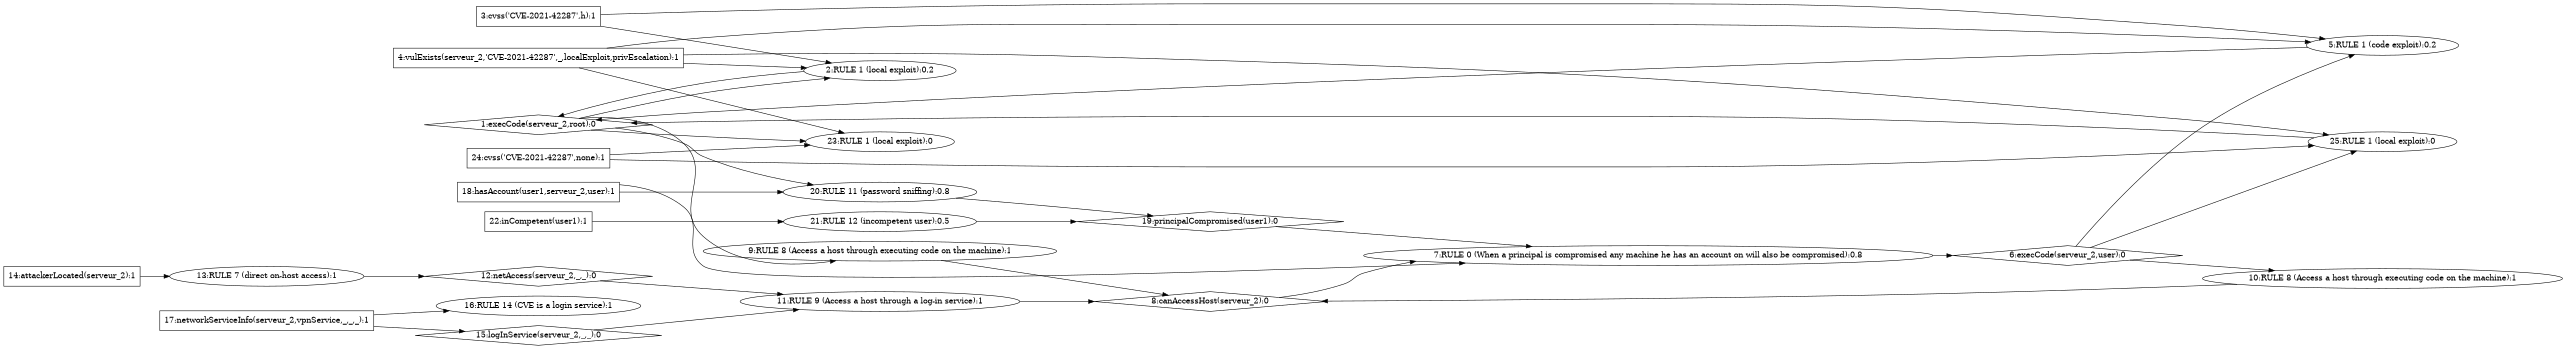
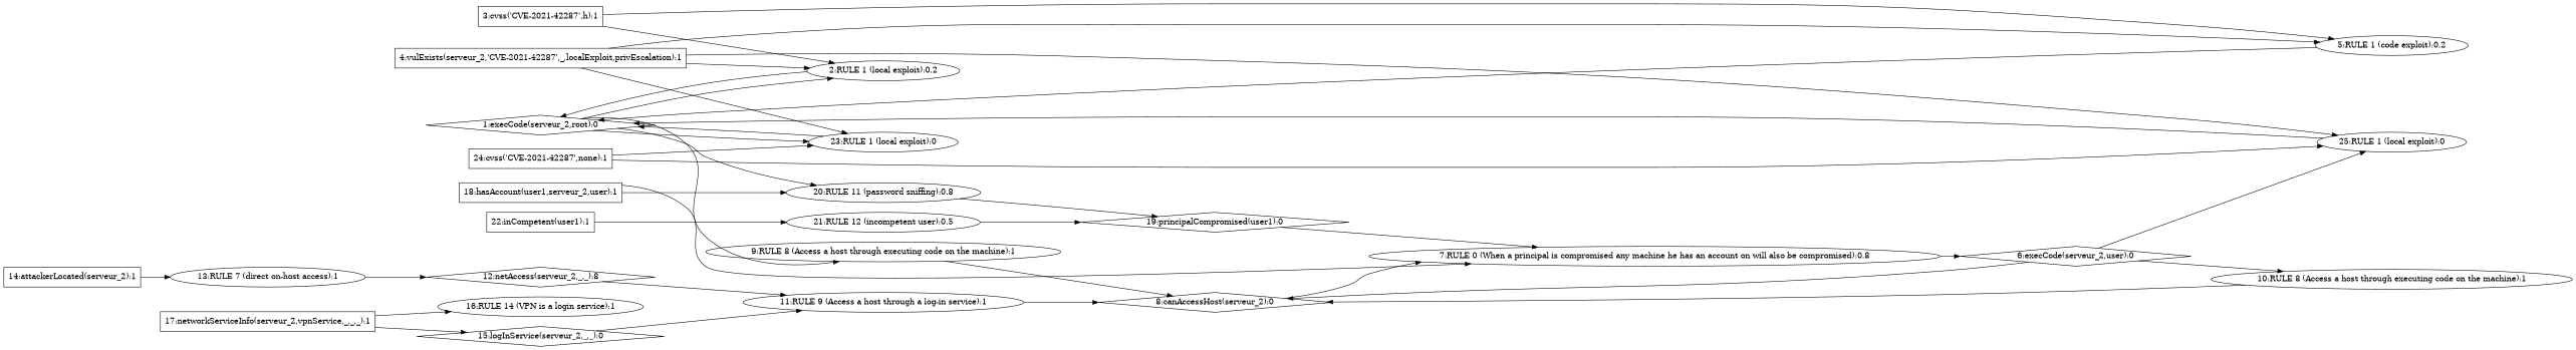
  digraph {
    rankdir=LR
    node [shape=ellipse]
    n1 [label="1:execCode(serveur_2,root):0" shape=diamond]
    n2 [label="2:RULE 1 (local exploit):0.2"]
    n3 [label="9:RULE 8 (Access a host through executing code on the machine):1"]
    n4 [label="20:RULE 11 (password sniffing):0.8"]
    n5 [label="23:RULE 1 (local exploit):0"]
    n6 [label="8:canAccessHost(serveur_2):0" shape=diamond]
    n7 [label="19:principalCompromised(user1):0" shape=diamond]
    n8 [label="3:cvss('CVE-2021-42287',h):1" shape=box]
    n9 [label="5:RULE 1 (code exploit):0.2"]
    n10 [label="4:vulExists(serveur_2,'CVE-2021-42287',_,localExploit,privEscalation):1" shape=box]
    n11 [label="25:RULE 1 (local exploit):0"]
    n12 [label="6:execCode(serveur_2,user):0" shape=diamond]
    n13 [label="10:RULE 8 (Access a host through executing code on the machine):1"]
    n14 [label="7:RULE 0 (When a principal is compromised any machine he has an account on will also be compromised):0.8"]
    n15 [label="11:RULE 9 (Access a host through a log-in service):1"]
-   n16 [label="12:netAccess(serveur_2,_,_):0" shape=diamond]
+   n16 [label="12:netAccess(serveur_2,_,_):8" shape=diamond]
    n17 [label="13:RULE 7 (direct on-host access):1"]
    n18 [label="14:attackerLocated(serveur_2):1" shape=box]
    n19 [label="15:logInService(serveur_2,_,_):0" shape=diamond]
-   n20 [label="16:RULE 14 (CVE is a login service):1"]
+   n20 [label="16:RULE 14 (VPN is a login service):1"]
    n21 [label="17:networkServiceInfo(serveur_2,vpnService,_,_,_):1" shape=box]
    n22 [label="18:hasAccount(user1,serveur_2,user):1" shape=box]
    n23 [label="21:RULE 12 (incompetent user):0.5"]
    n24 [label="22:inCompetent(user1):1" shape=box]
    n25 [label="24:cvss('CVE-2021-42287',none):1" shape=box]
    n1 -> n2
    n1 -> n3
    n1 -> n4
    n1 -> n5
    n2 -> n1
    n3 -> n6
    n4 -> n7
+   n5 -> n1
    n6 -> n14
    n7 -> n14
    n8 -> n2
    n8 -> n9
    n9 -> n1
    n10 -> n2
    n10 -> n5
    n10 -> n9
    n10 -> n11
    n11 -> n1
-   n12 -> n9
+   n12 -> n6
    n12 -> n11
    n12 -> n13
    n13 -> n6
    n14 -> n12
    n15 -> n6
    n16 -> n15
    n17 -> n16
    n18 -> n17
    n19 -> n15
    n21 -> n19
    n21 -> n20
    n22 -> n4
    n22 -> n14
    n23 -> n7
    n24 -> n23
    n25 -> n5
    n25 -> n11
  }
